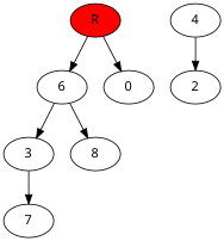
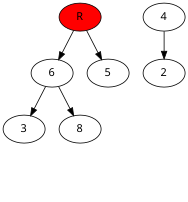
  digraph {
    fontname="Noto Sans"
    node [fontname="Noto Sans"]
    edge [fontname="Noto Sans"]
    3
-   7
    4
    2
    6
    8
    R [fillcolor="#ff0000" style=filled]
-   5 [label=0]
-   3 -> 7
+   5
    4 -> 2
    6 -> 3
    6 -> 8
    R -> 6
    R -> 5
  }
